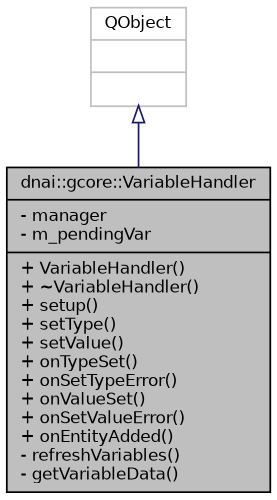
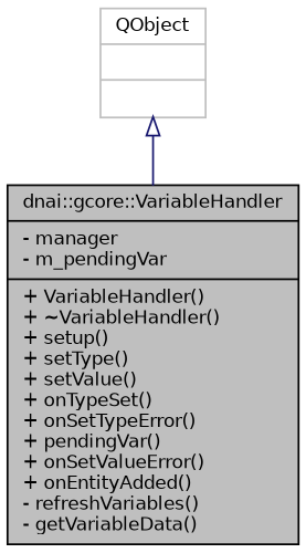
  digraph {
    node [fontname=Helvetica fontsize=10 shape=record style=filled]
-   n1 [color=black fillcolor=grey75 fontcolor=black height=0.2 label="{dnai::gcore::VariableHandler\n|- manager\l- m_pendingVar\l|+ VariableHandler()\l+ ~VariableHandler()\l+ setup()\l+ setType()\l+ setValue()\l+ onTypeSet()\l+ onSetTypeError()\l+ onValueSet()\l+ onSetValueError()\l+ onEntityAdded()\l- refreshVariables()\l- getVariableData()\l}" width=0.4]
+   n1 [color=black fillcolor=grey75 fontcolor=black height=0.2 label="{dnai::gcore::VariableHandler\n|- manager\l- m_pendingVar\l|+ VariableHandler()\l+ ~VariableHandler()\l+ setup()\l+ setType()\l+ setValue()\l+ onTypeSet()\l+ onSetTypeError()\l+ pendingVar()\l+ onSetValueError()\l+ onEntityAdded()\l- refreshVariables()\l- getVariableData()\l}" width=0.4]
    n2 [color=grey75 fillcolor=white height=0.2 label="{QObject\n||}" width=0.4]
    n2 -> n1 [arrowtail=onormal color=midnightblue dir=back fontname=Helvetica fontsize=10 labelfontname=Helvetica labelfontsize=10 style=solid]
  }
